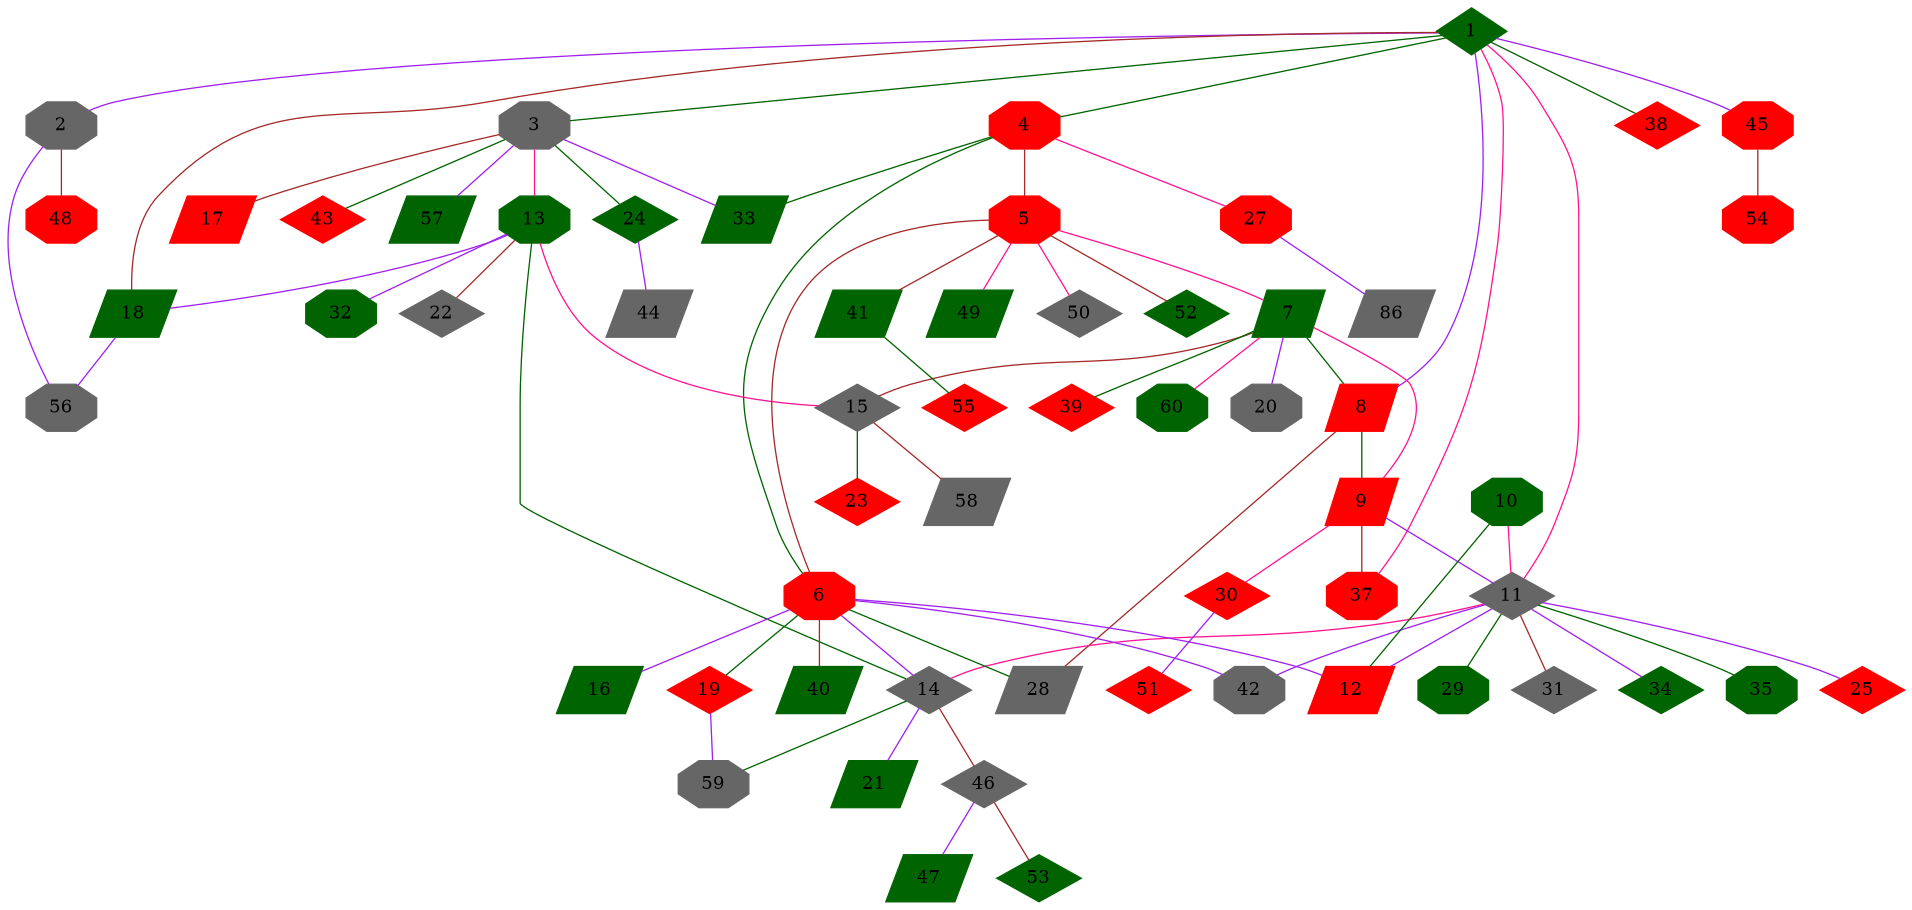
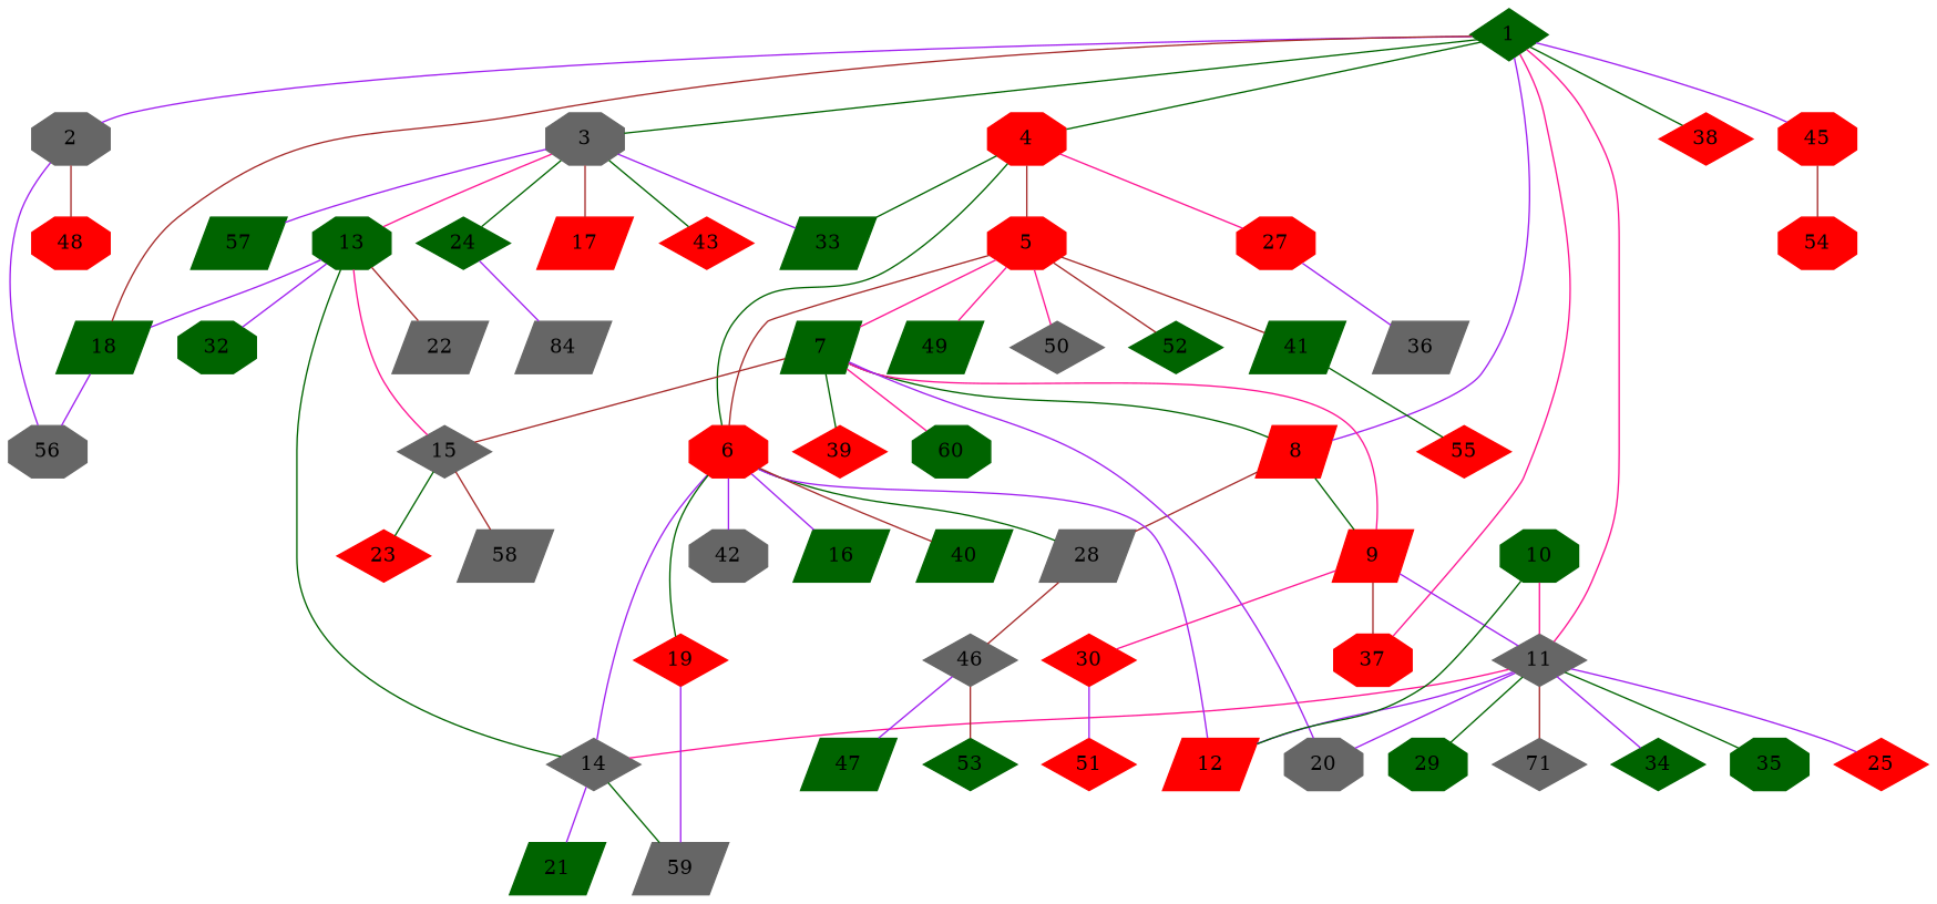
  graph {
    node [color=darkgreen shape=diamond style=filled]
    edge [color=purple]
    2 [color=gray40 shape=octagon]
    1
    3 [color=gray40 shape=octagon]
    4 [color=red shape=octagon]
    8 [color=red shape=parallelogram]
    11 [color=gray40]
    18 [shape=parallelogram]
    37 [color=red shape=octagon]
    38 [color=red]
    45 [color=red shape=octagon]
    48 [color=red shape=octagon]
    56 [color=gray40 shape=octagon]
    13 [shape=octagon]
    17 [color=red shape=parallelogram]
    24
    33 [shape=parallelogram]
    43 [color=red]
    57 [shape=parallelogram]
    5 [color=red shape=octagon]
    6 [color=red shape=octagon]
    27 [color=red shape=octagon]
    28 [color=gray40 shape=parallelogram]
    9 [color=red shape=parallelogram]
    12 [color=red shape=parallelogram]
    14 [color=gray40]
    42 [color=gray40 shape=octagon]
    25 [color=red]
    29 [shape=octagon]
-   31 [color=gray40]
+   31 [color=gray40 label=71]
    34
    35 [shape=octagon]
    54 [color=red shape=octagon]
    15 [color=gray40]
-   22 [color=gray40]
+   22 [color=gray40 shape=parallelogram]
    32 [shape=octagon]
-   44 [color=gray40 shape=parallelogram]
+   44 [color=gray40 shape=parallelogram label=84]
    7 [shape=parallelogram]
    41 [shape=parallelogram]
    49 [shape=parallelogram]
    50 [color=gray40]
    52
    16 [shape=parallelogram]
    19 [color=red]
    40 [shape=parallelogram]
-   36 [color=gray40 shape=parallelogram label=86]
+   36 [color=gray40 shape=parallelogram]
    20 [color=gray40 shape=octagon]
    39 [color=red]
    60 [shape=octagon]
    55 [color=red]
    21 [shape=parallelogram]
    46 [color=gray40]
-   59 [color=gray40 shape=octagon]
+   59 [color=gray40 shape=parallelogram]
    30 [color=red]
    23 [color=red]
    58 [color=gray40 shape=parallelogram]
    51 [color=red]
    10 [shape=octagon]
    47 [shape=parallelogram]
    53
    2 -- 48 [color=brown]
    2 -- 56
    1 -- 2
    1 -- 3 [color=darkgreen]
    1 -- 4 [color=darkgreen]
    1 -- 8
    1 -- 11 [color=deeppink]
    1 -- 18 [color=brown]
    1 -- 37 [color=deeppink]
    1 -- 38 [color=darkgreen]
    1 -- 45
    3 -- 13 [color=deeppink]
    3 -- 17 [color=brown]
    3 -- 24 [color=darkgreen]
    3 -- 33
    3 -- 43 [color=darkgreen]
    3 -- 57
    4 -- 33 [color=darkgreen]
    4 -- 5 [color=brown]
    4 -- 6 [color=darkgreen]
    4 -- 27 [color=deeppink]
    8 -- 28 [color=brown]
    8 -- 9 [color=darkgreen]
    11 -- 12
    11 -- 14 [color=deeppink]
-   11 -- 42
+   11 -- 20
    11 -- 25
    11 -- 29 [color=darkgreen]
    11 -- 31 [color=brown]
    11 -- 34
    11 -- 35 [color=darkgreen]
    18 -- 56
    45 -- 54 [color=brown]
    13 -- 18
    13 -- 14 [color=darkgreen]
    13 -- 15 [color=deeppink]
    13 -- 22 [color=brown]
    13 -- 32
    24 -- 44
    5 -- 6 [color=brown]
    5 -- 7 [color=deeppink]
    5 -- 41 [color=brown]
    5 -- 49 [color=deeppink]
    5 -- 50 [color=deeppink]
    5 -- 52 [color=brown]
    6 -- 28 [color=darkgreen]
    6 -- 12
    6 -- 14
    6 -- 42
    6 -- 16
    6 -- 19 [color=darkgreen]
    6 -- 40 [color=brown]
    27 -- 36
    9 -- 11
    9 -- 37 [color=brown]
    9 -- 30 [color=deeppink]
    14 -- 21
-   14 -- 46 [color=brown]
+   28 -- 46 [color=brown]
    14 -- 59 [color=darkgreen]
    15 -- 23 [color=darkgreen]
    15 -- 58 [color=brown]
    7 -- 8 [color=darkgreen]
    7 -- 9 [color=deeppink]
    7 -- 15 [color=brown]
    7 -- 20
    7 -- 39 [color=darkgreen]
    7 -- 60 [color=deeppink]
    41 -- 55 [color=darkgreen]
    19 -- 59
    46 -- 47
    46 -- 53 [color=brown]
    30 -- 51
    10 -- 11 [color=deeppink]
    10 -- 12 [color=darkgreen]
  }
